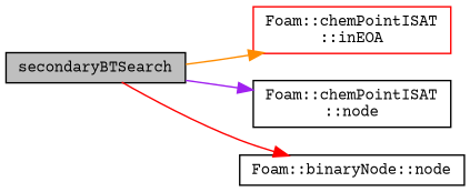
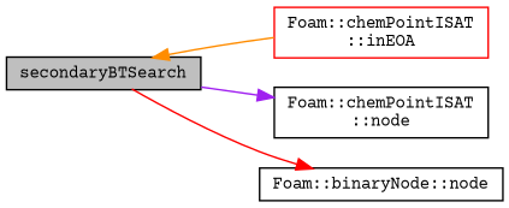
  digraph {
    fontname="Courier Prime"
    rankdir=LR
    node [color=black fontname="Courier Prime" fontsize=10 shape=record]
    edge [fontname="Courier Prime" fontsize=10 labelfontname=Helvetica labelfontsize=10 style=solid]
    n1 [fillcolor=grey75 fontcolor=black height=0.2 label=secondaryBTSearch style=filled width=0.4]
    n2 [color=red height=0.2 label="Foam::chemPointISAT\l::inEOA" width=0.4]
    n3 [height=0.2 label="Foam::chemPointISAT\l::node" width=0.4]
    n4 [height=0.2 label="Foam::binaryNode::node" width=0.4]
-   n1 -> n2 [color=darkorange]
+   n2 -> n1 [color=darkorange]
    n1 -> n3 [color=purple]
    n1 -> n4 [color=red]
  }
